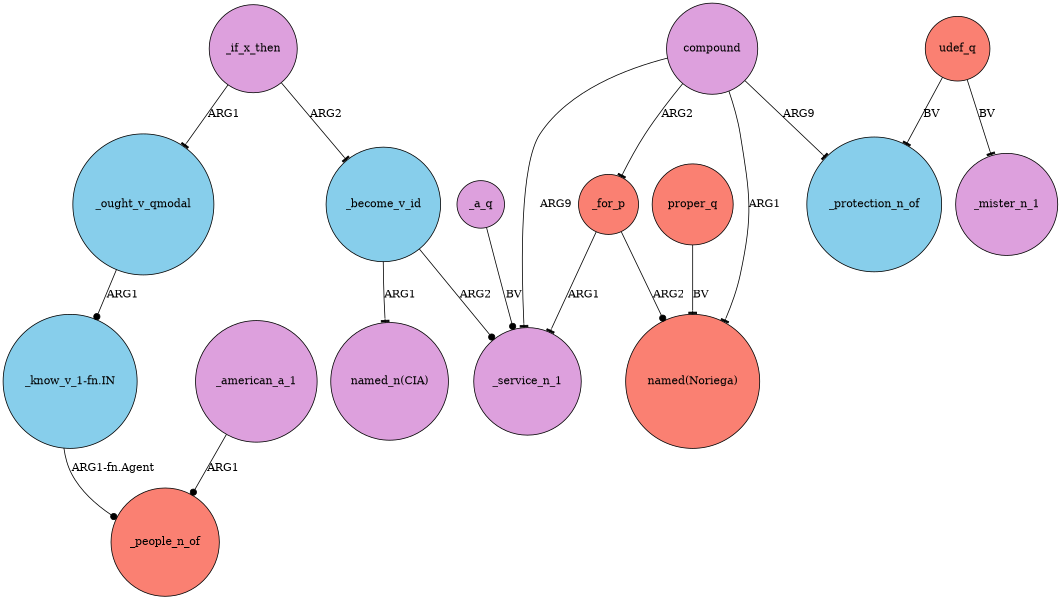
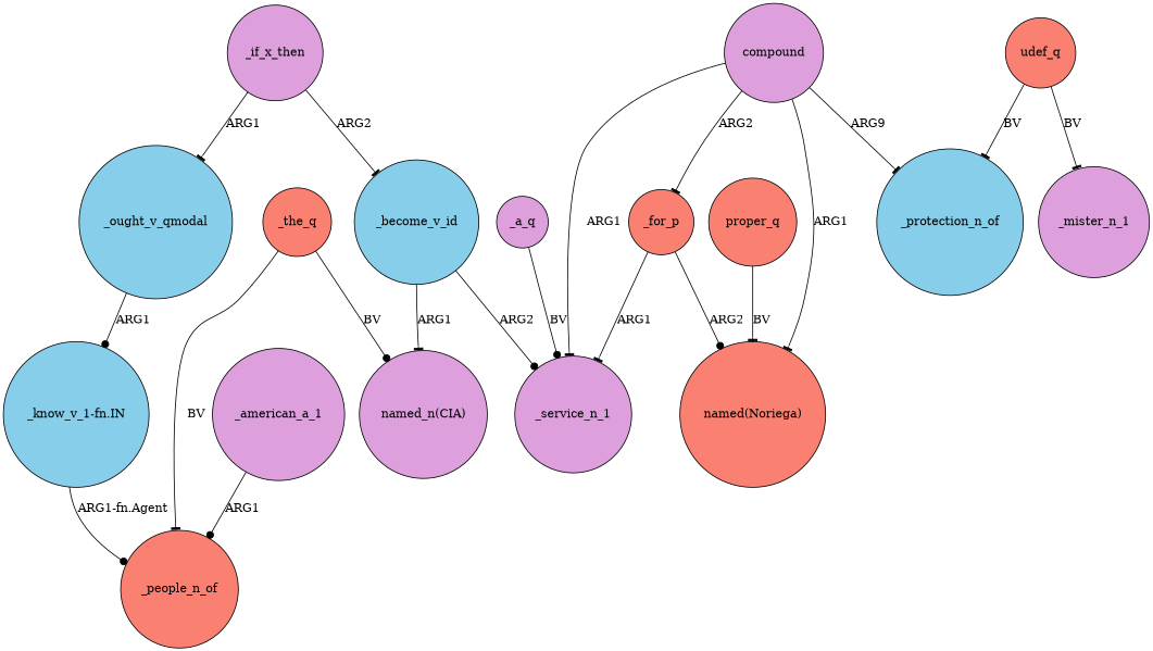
  digraph {
    node [fillcolor=plum shape=circle style=filled]
    edge [arrowhead=tee]
    "_know_v_1-fn.IN" [fillcolor=skyblue]
    _people_n_of [fillcolor=salmon]
    "named(Noriega)" [fillcolor=salmon]
    compound
    _protection_n_of [fillcolor=skyblue]
    _service_n_1
    _for_p [fillcolor=salmon]
+   _the_q [fillcolor=salmon]
    "named_n(CIA)"
    udef_q [fillcolor=salmon]
    _mister_n_1
    _american_a_1
    proper_q [fillcolor=salmon]
    _ought_v_qmodal [fillcolor=skyblue]
    _if_x_then
    _become_v_id [fillcolor=skyblue]
    _a_q
    "_know_v_1-fn.IN" -> _people_n_of [arrowhead=dot label="ARG1-fn.Agent"]
    compound -> "named(Noriega)" [label=ARG1]
    compound -> _protection_n_of [label=ARG9]
-   compound -> _service_n_1 [label=ARG9]
+   compound -> _service_n_1 [label=ARG1]
    compound -> _for_p [label=ARG2]
    _for_p -> "named(Noriega)" [arrowhead=dot label=ARG2]
    _for_p -> _service_n_1 [label=ARG1]
+   _the_q -> _people_n_of [label=BV]
+   _the_q -> "named_n(CIA)" [arrowhead=dot label=BV]
    udef_q -> _protection_n_of [label=BV]
    udef_q -> _mister_n_1 [label=BV]
    _american_a_1 -> _people_n_of [arrowhead=dot label=ARG1]
    proper_q -> "named(Noriega)" [label=BV]
    _ought_v_qmodal -> "_know_v_1-fn.IN" [arrowhead=dot label=ARG1]
    _if_x_then -> _ought_v_qmodal [label=ARG1]
    _if_x_then -> _become_v_id [label=ARG2]
    _become_v_id -> _service_n_1 [arrowhead=dot label=ARG2]
    _become_v_id -> "named_n(CIA)" [label=ARG1]
    _a_q -> _service_n_1 [arrowhead=dot label=BV]
  }
